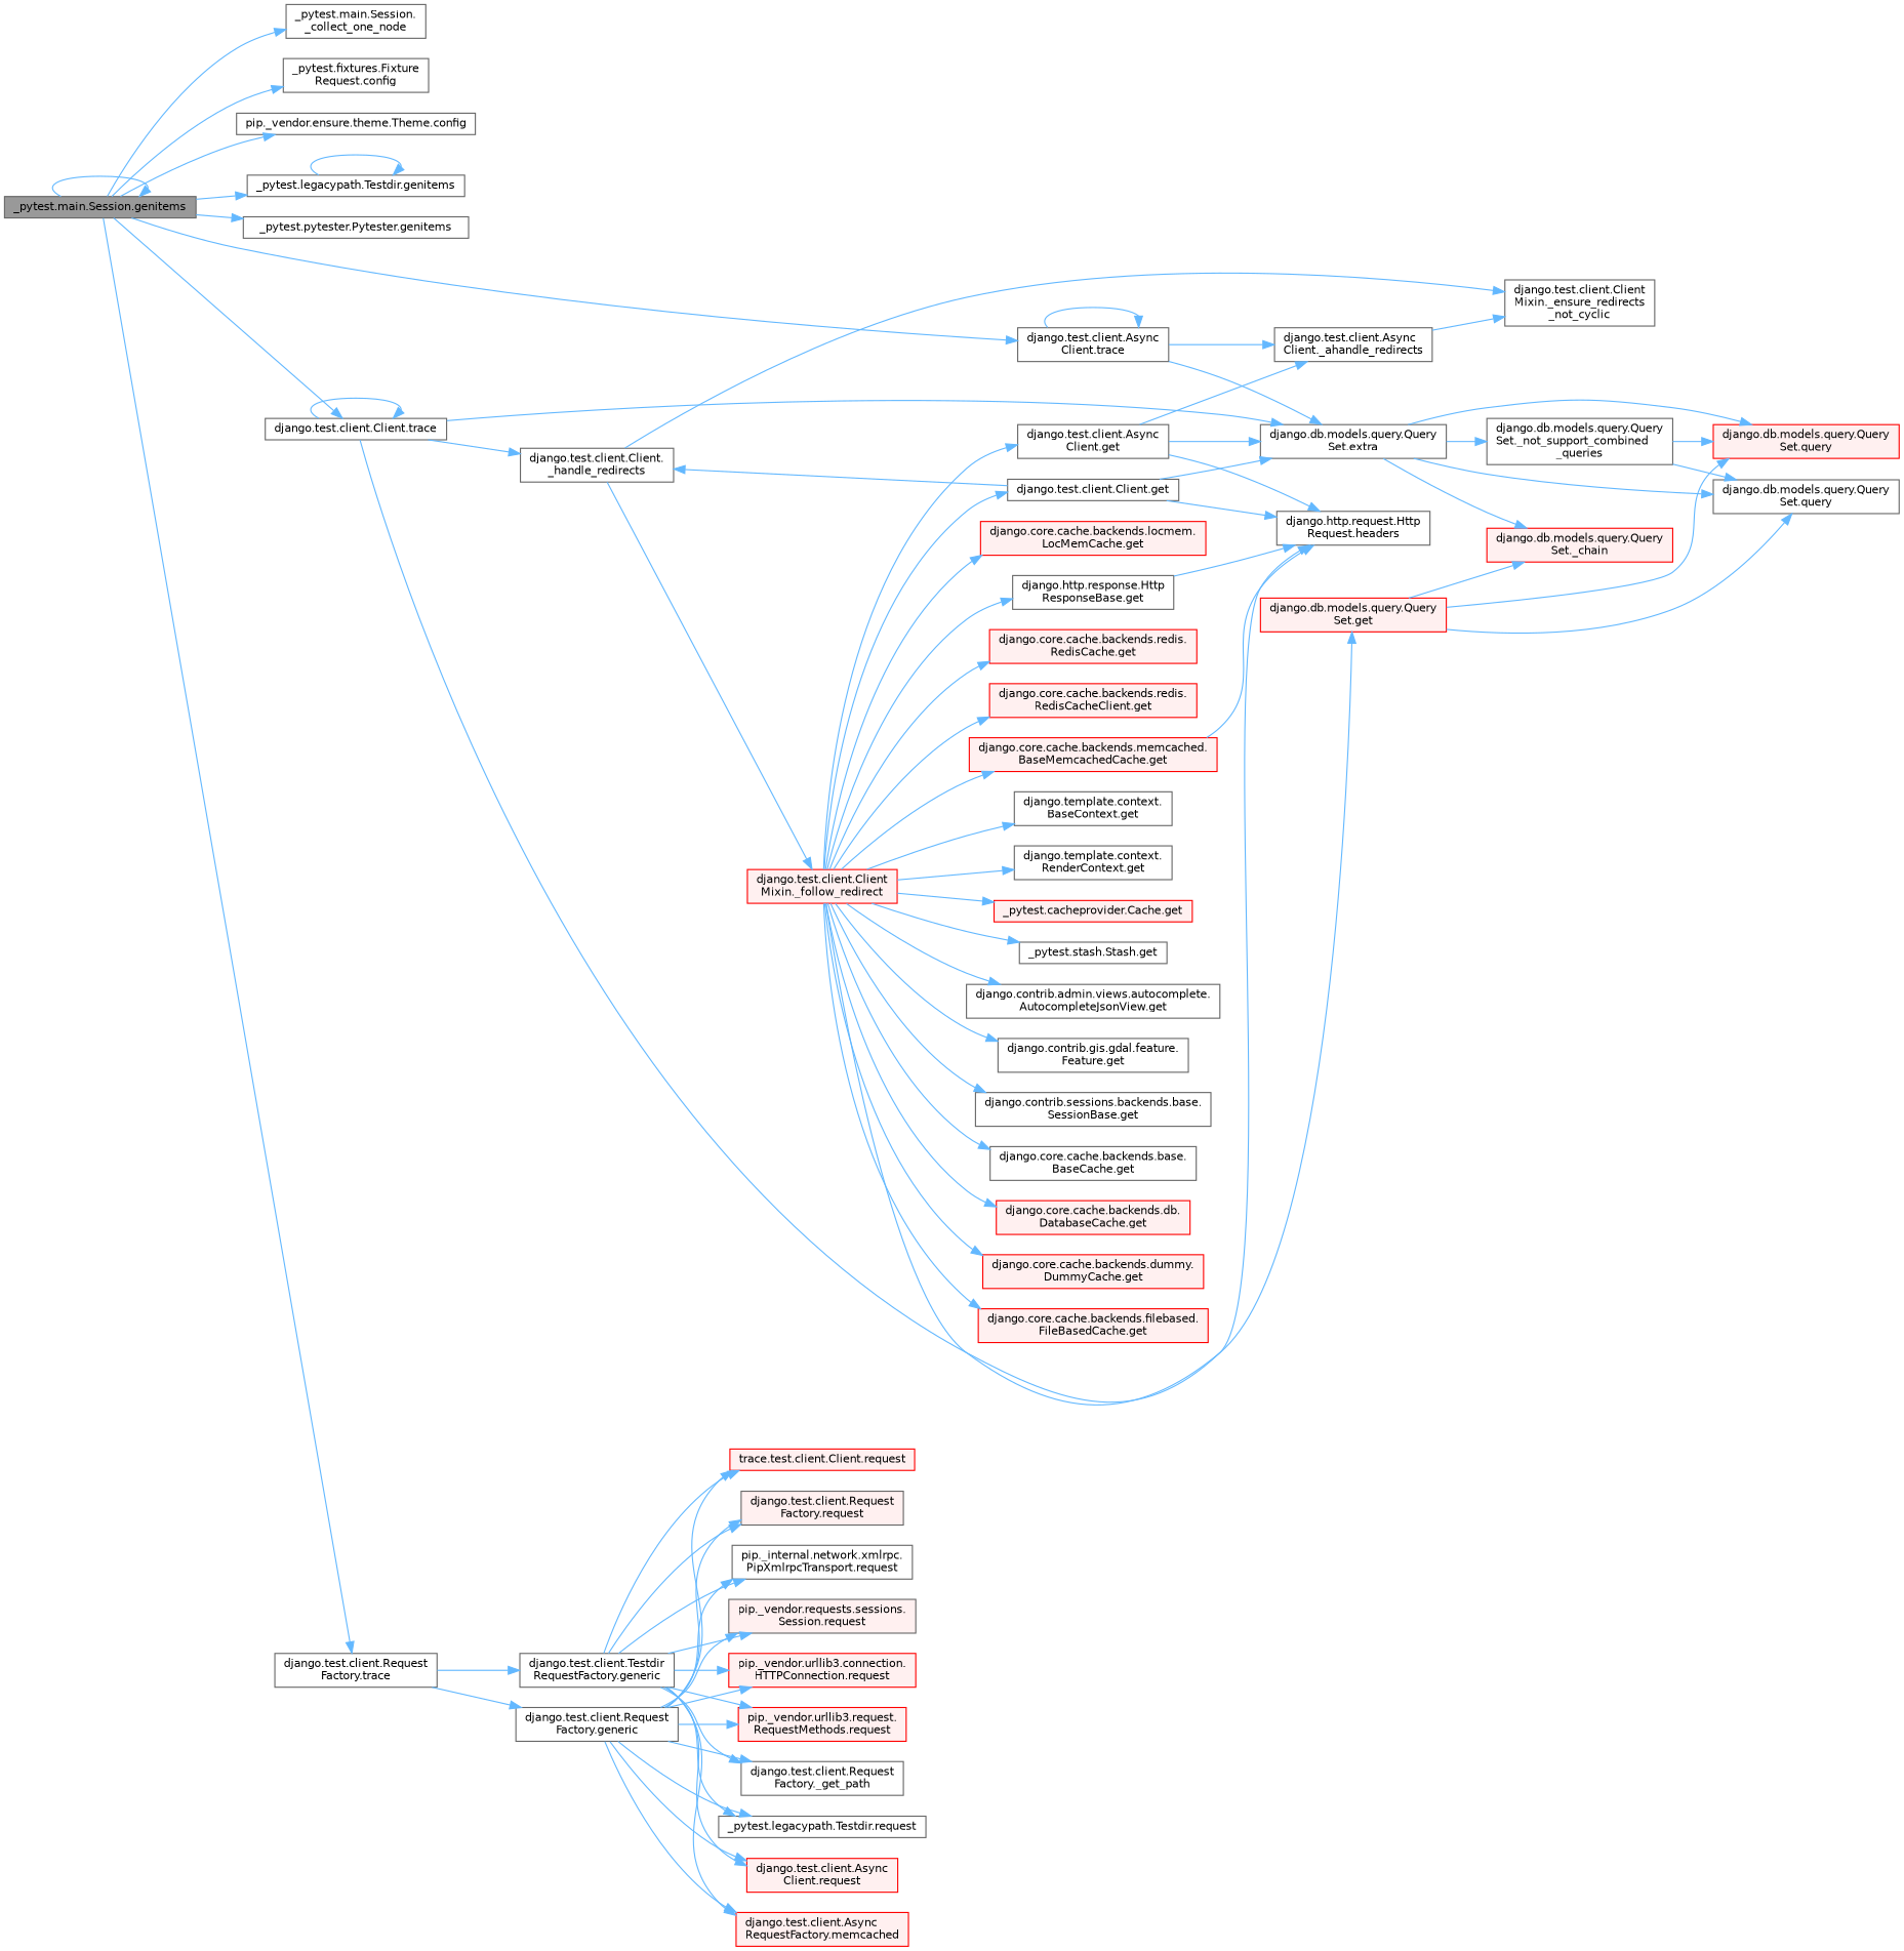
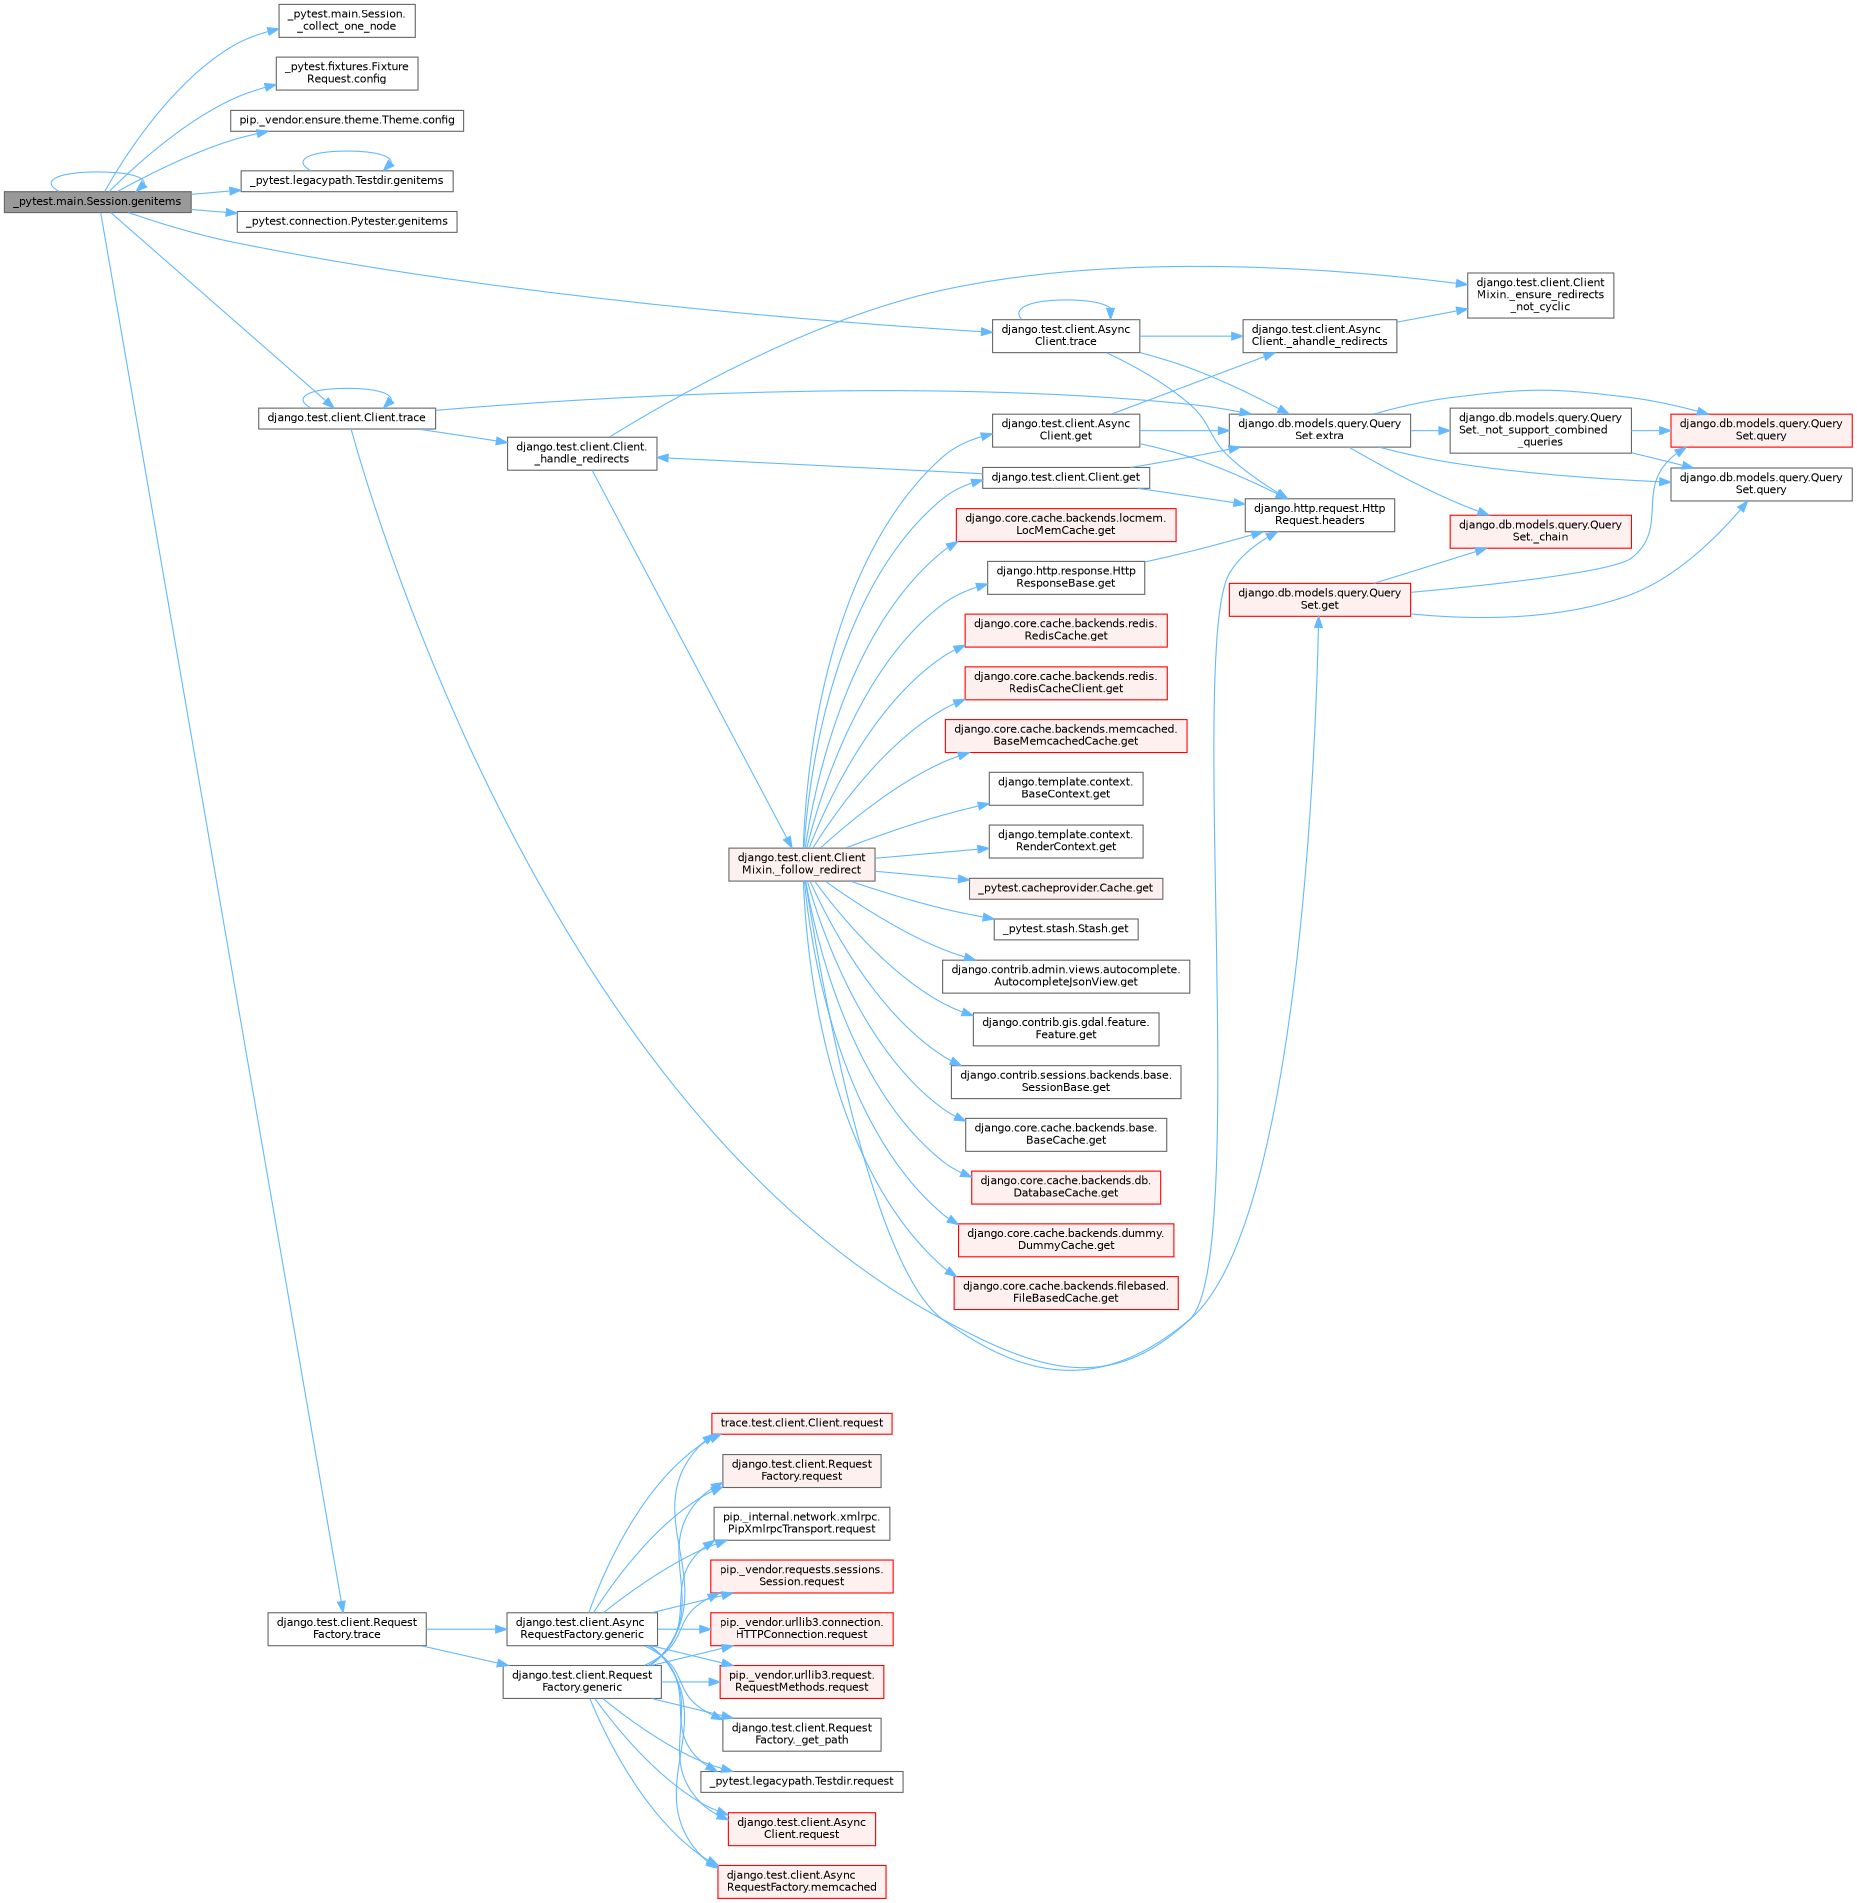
  digraph {
    rankdir=LR
    node [color=grey40 fillcolor=white fontname=Helvetica fontsize=10 shape=box style=filled]
    edge [color=steelblue1 fontname=Helvetica fontsize=10 labelfontname=Helvetica labelfontsize=10 style=solid]
    n1 [color=gray40 fillcolor=grey60 fontcolor=black height=0.2 label="_pytest.main.Session.genitems" width=0.4]
    n2 [height=0.2 label="_pytest.main.Session.\l_collect_one_node" width=0.4]
    n3 [height=0.2 label="_pytest.fixtures.Fixture\lRequest.config" width=0.4]
    n4 [height=0.2 label="pip._vendor.ensure.theme.Theme.config" width=0.4]
    n5 [height=0.2 label="_pytest.legacypath.Testdir.genitems" width=0.4]
-   n6 [height=0.2 label="_pytest.pytester.Pytester.genitems" width=0.4]
+   n6 [height=0.2 label="_pytest.connection.Pytester.genitems" width=0.4]
    n7 [height=0.2 label="django.test.client.Async\lClient.trace" width=0.4]
    n8 [height=0.2 label="django.test.client.Client.trace" width=0.4]
    n9 [height=0.2 label="django.test.client.Request\lFactory.trace" width=0.4]
    n10 [height=0.2 label="django.test.client.Async\lClient._ahandle_redirects" width=0.4]
    n11 [height=0.2 label="django.http.request.Http\lRequest.headers" width=0.4]
    n12 [height=0.2 label="django.db.models.query.Query\lSet.extra" width=0.4]
    n13 [height=0.2 label="django.test.client.Client.\l_handle_redirects" width=0.4]
-   n14 [height=0.2 label="django.test.client.Testdir\lRequestFactory.generic" width=0.4]
+   n14 [height=0.2 label="django.test.client.Async\lRequestFactory.generic" width=0.4]
    n15 [height=0.2 label="django.test.client.Request\lFactory.generic" width=0.4]
    n16 [height=0.2 label="django.test.client.Client\lMixin._ensure_redirects\l_not_cyclic" width=0.4]
    n17 [color=red fillcolor="#FFF0F0" height=0.2 label="django.db.models.query.Query\lSet._chain" width=0.4]
    n18 [color=red fillcolor="#FFF0F0" height=0.2 label="django.db.models.query.Query\lSet.query" width=0.4]
    n19 [height=0.2 label="django.db.models.query.Query\lSet.query" width=0.4]
    n20 [height=0.2 label="django.db.models.query.Query\lSet._not_support_combined\l_queries" width=0.4]
-   n21 [color=red fillcolor="#FFF0F0" height=0.2 label="django.test.client.Client\lMixin._follow_redirect" width=0.4]
-   n22 [color=red fillcolor="#FFF0F0" height=0.2 label="_pytest.cacheprovider.Cache.get" width=0.4]
+   n21 [fillcolor="#FFF0F0" height=0.2 label="django.test.client.Client\lMixin._follow_redirect" width=0.4]
+   n22 [fillcolor="#FFF0F0" height=0.2 label="_pytest.cacheprovider.Cache.get" width=0.4]
    n23 [height=0.2 label="_pytest.stash.Stash.get" width=0.4]
    n24 [height=0.2 label="django.contrib.admin.views.autocomplete.\lAutocompleteJsonView.get" width=0.4]
    n25 [height=0.2 label="django.contrib.gis.gdal.feature.\lFeature.get" width=0.4]
    n26 [height=0.2 label="django.contrib.sessions.backends.base.\lSessionBase.get" width=0.4]
    n27 [height=0.2 label="django.core.cache.backends.base.\lBaseCache.get" width=0.4]
    n28 [color=red fillcolor="#FFF0F0" height=0.2 label="django.core.cache.backends.db.\lDatabaseCache.get" width=0.4]
    n29 [color=red fillcolor="#FFF0F0" height=0.2 label="django.core.cache.backends.dummy.\lDummyCache.get" width=0.4]
    n30 [color=red fillcolor="#FFF0F0" height=0.2 label="django.core.cache.backends.filebased.\lFileBasedCache.get" width=0.4]
    n31 [color=red fillcolor="#FFF0F0" height=0.2 label="django.core.cache.backends.locmem.\lLocMemCache.get" width=0.4]
    n32 [color=red fillcolor="#FFF0F0" height=0.2 label="django.core.cache.backends.memcached.\lBaseMemcachedCache.get" width=0.4]
    n33 [color=red fillcolor="#FFF0F0" height=0.2 label="django.core.cache.backends.redis.\lRedisCache.get" width=0.4]
    n34 [color=red fillcolor="#FFF0F0" height=0.2 label="django.core.cache.backends.redis.\lRedisCacheClient.get" width=0.4]
    n35 [color=red fillcolor="#FFF0F0" height=0.2 label="django.db.models.query.Query\lSet.get" width=0.4]
    n36 [height=0.2 label="django.http.response.Http\lResponseBase.get" width=0.4]
    n37 [height=0.2 label="django.template.context.\lBaseContext.get" width=0.4]
    n38 [height=0.2 label="django.template.context.\lRenderContext.get" width=0.4]
    n39 [height=0.2 label="django.test.client.Async\lClient.get" width=0.4]
    n40 [height=0.2 label="django.test.client.Client.get" width=0.4]
    n41 [height=0.2 label="django.test.client.Request\lFactory._get_path" width=0.4]
    n42 [height=0.2 label="_pytest.legacypath.Testdir.request" width=0.4]
    n43 [color=red fillcolor="#FFF0F0" height=0.2 label="django.test.client.Async\lClient.request" width=0.4]
    n44 [color=red fillcolor="#FFF0F0" height=0.2 label="django.test.client.Async\lRequestFactory.memcached" width=0.4]
    n45 [color=red fillcolor="#FFF0F0" height=0.2 label="trace.test.client.Client.request" width=0.4]
    n46 [fillcolor="#FFF0F0" height=0.2 label="django.test.client.Request\lFactory.request" width=0.4]
    n47 [height=0.2 label="pip._internal.network.xmlrpc.\lPipXmlrpcTransport.request" width=0.4]
-   n48 [fillcolor="#FFF0F0" height=0.2 label="pip._vendor.requests.sessions.\lSession.request" width=0.4]
+   n48 [color=red fillcolor="#FFF0F0" height=0.2 label="pip._vendor.requests.sessions.\lSession.request" width=0.4]
    n49 [color=red fillcolor="#FFF0F0" height=0.2 label="pip._vendor.urllib3.connection.\lHTTPConnection.request" width=0.4]
    n50 [color=red fillcolor="#FFF0F0" height=0.2 label="pip._vendor.urllib3.request.\lRequestMethods.request" width=0.4]
    n1 -> n1
    n1 -> n2
    n1 -> n3
    n1 -> n4
    n1 -> n5
    n1 -> n6
    n1 -> n7
    n1 -> n8
    n1 -> n9
    n5 -> n5
    n7 -> n7
    n7 -> n10
-   n32 -> n11
+   n7 -> n11
    n7 -> n12
    n8 -> n8
    n8 -> n11
    n8 -> n12
    n8 -> n13
    n9 -> n14
    n9 -> n15
    n10 -> n16
    n12 -> n17
    n12 -> n18
    n12 -> n19
    n12 -> n20
    n13 -> n16
    n13 -> n21
    n14 -> n41
    n14 -> n42
    n14 -> n43
    n14 -> n44
    n14 -> n45
    n14 -> n46
    n14 -> n47
    n14 -> n48
    n14 -> n49
    n14 -> n50
    n15 -> n41
    n15 -> n42
    n15 -> n43
    n15 -> n44
    n15 -> n45
    n15 -> n46
    n15 -> n47
    n15 -> n48
    n15 -> n49
    n15 -> n50
    n20 -> n18
    n20 -> n19
    n21 -> n22
    n21 -> n23
    n21 -> n24
    n21 -> n25
    n21 -> n26
    n21 -> n27
    n21 -> n28
    n21 -> n29
    n21 -> n30
    n21 -> n31
    n21 -> n32
    n21 -> n33
    n21 -> n34
    n21 -> n35
    n21 -> n36
    n21 -> n37
    n21 -> n38
    n21 -> n39
    n21 -> n40
    n35 -> n17
    n35 -> n18
    n35 -> n19
    n36 -> n11
    n39 -> n10
    n39 -> n11
    n39 -> n12
    n40 -> n11
    n40 -> n12
    n40 -> n13
  }
